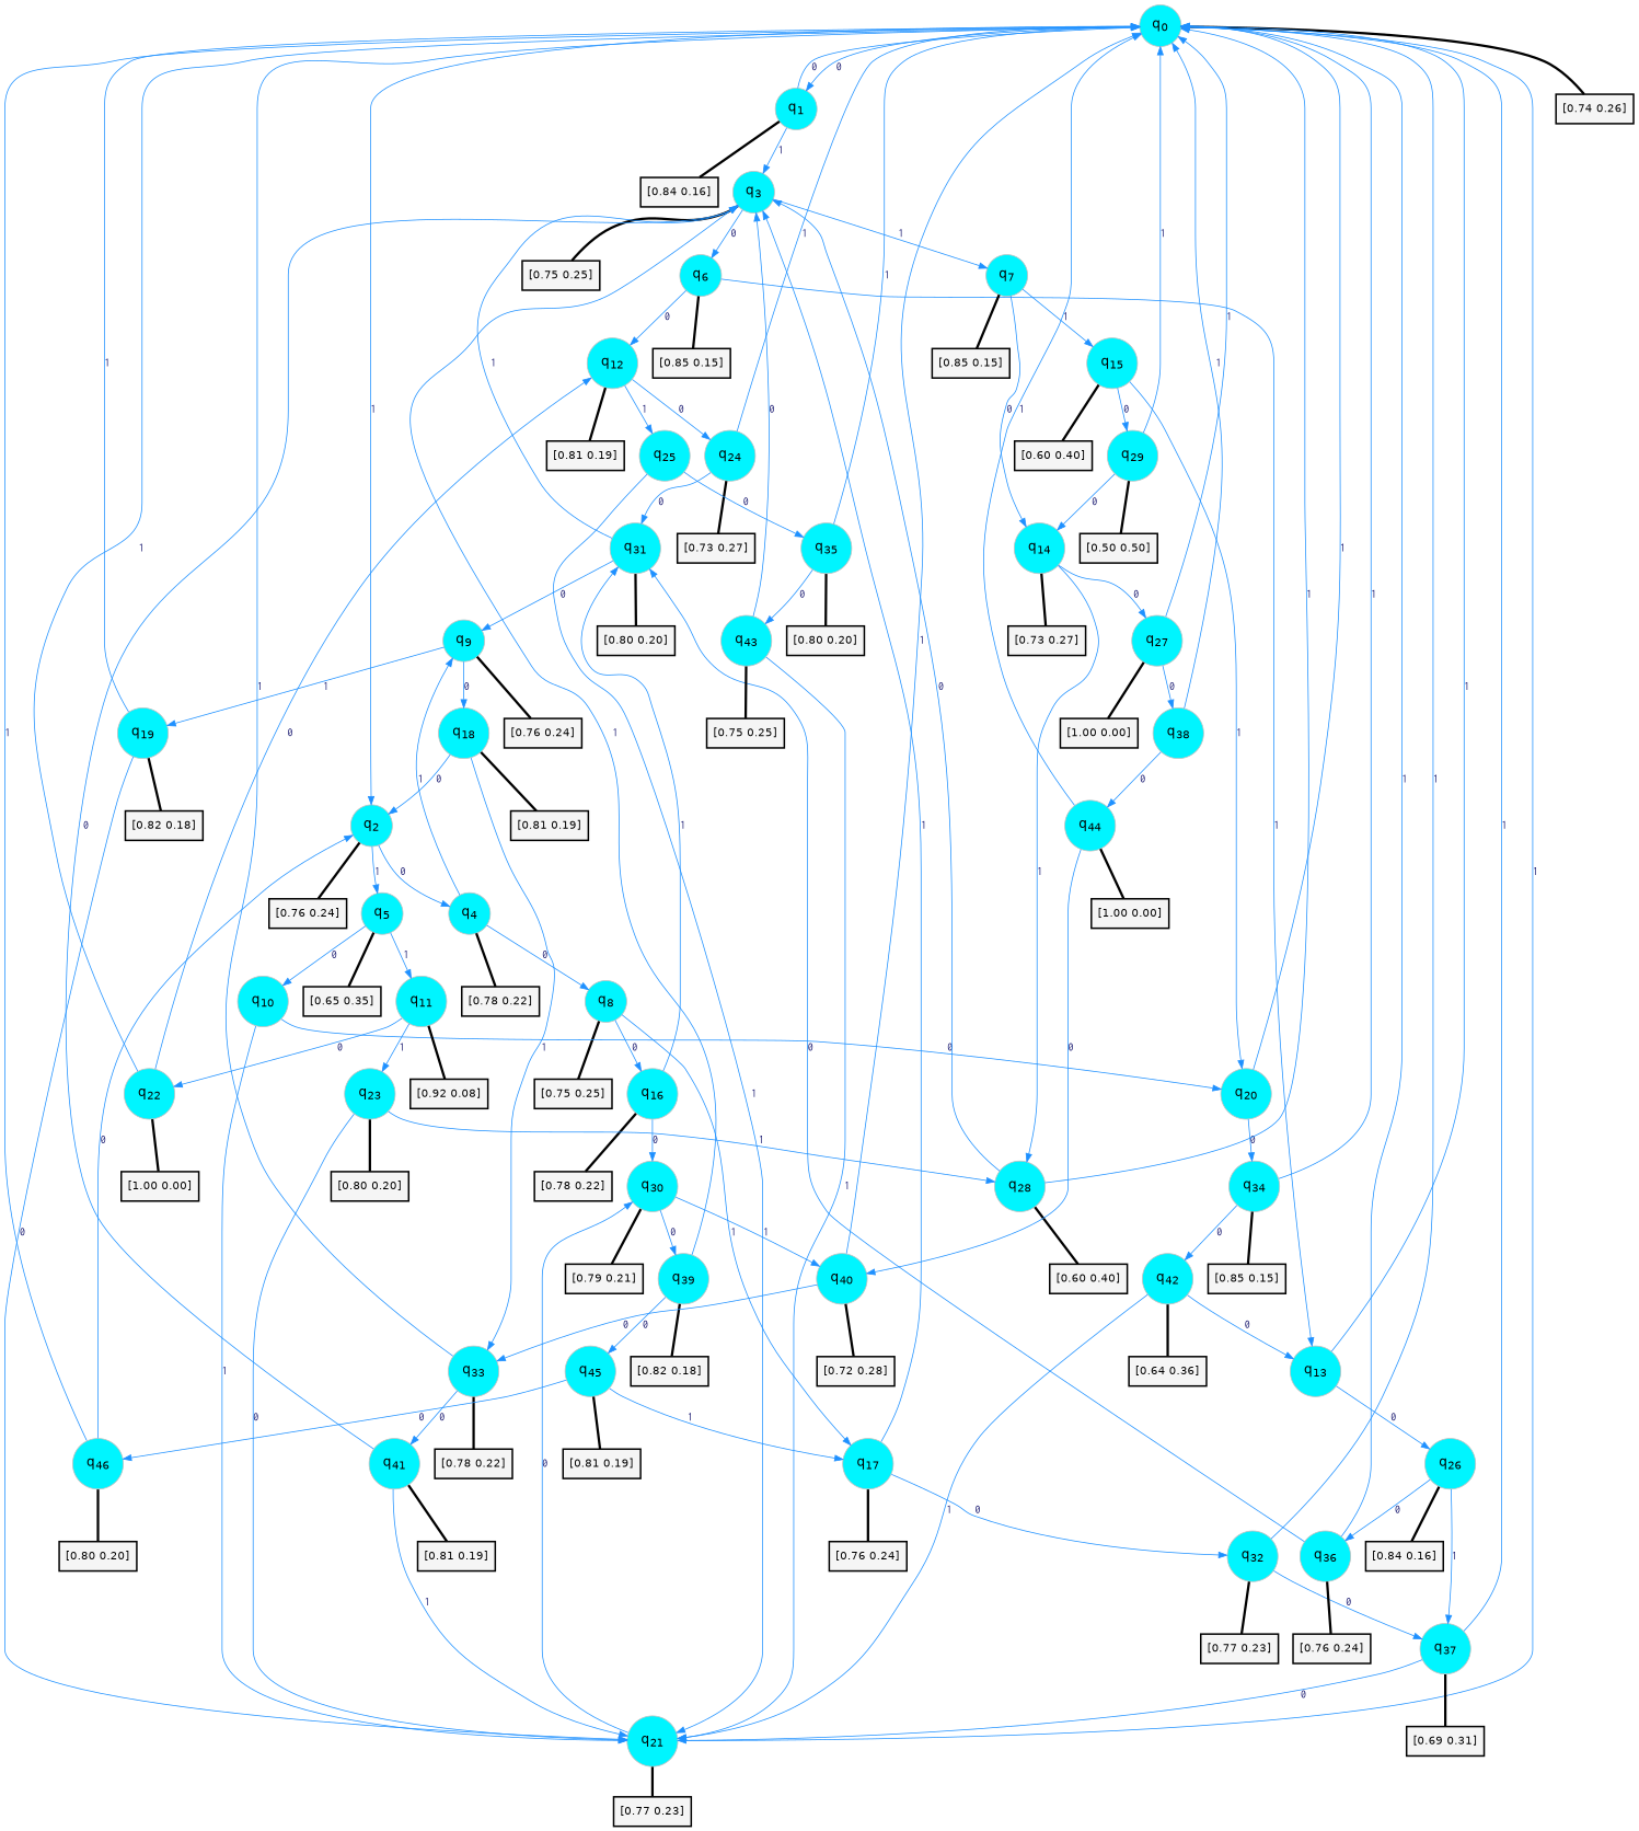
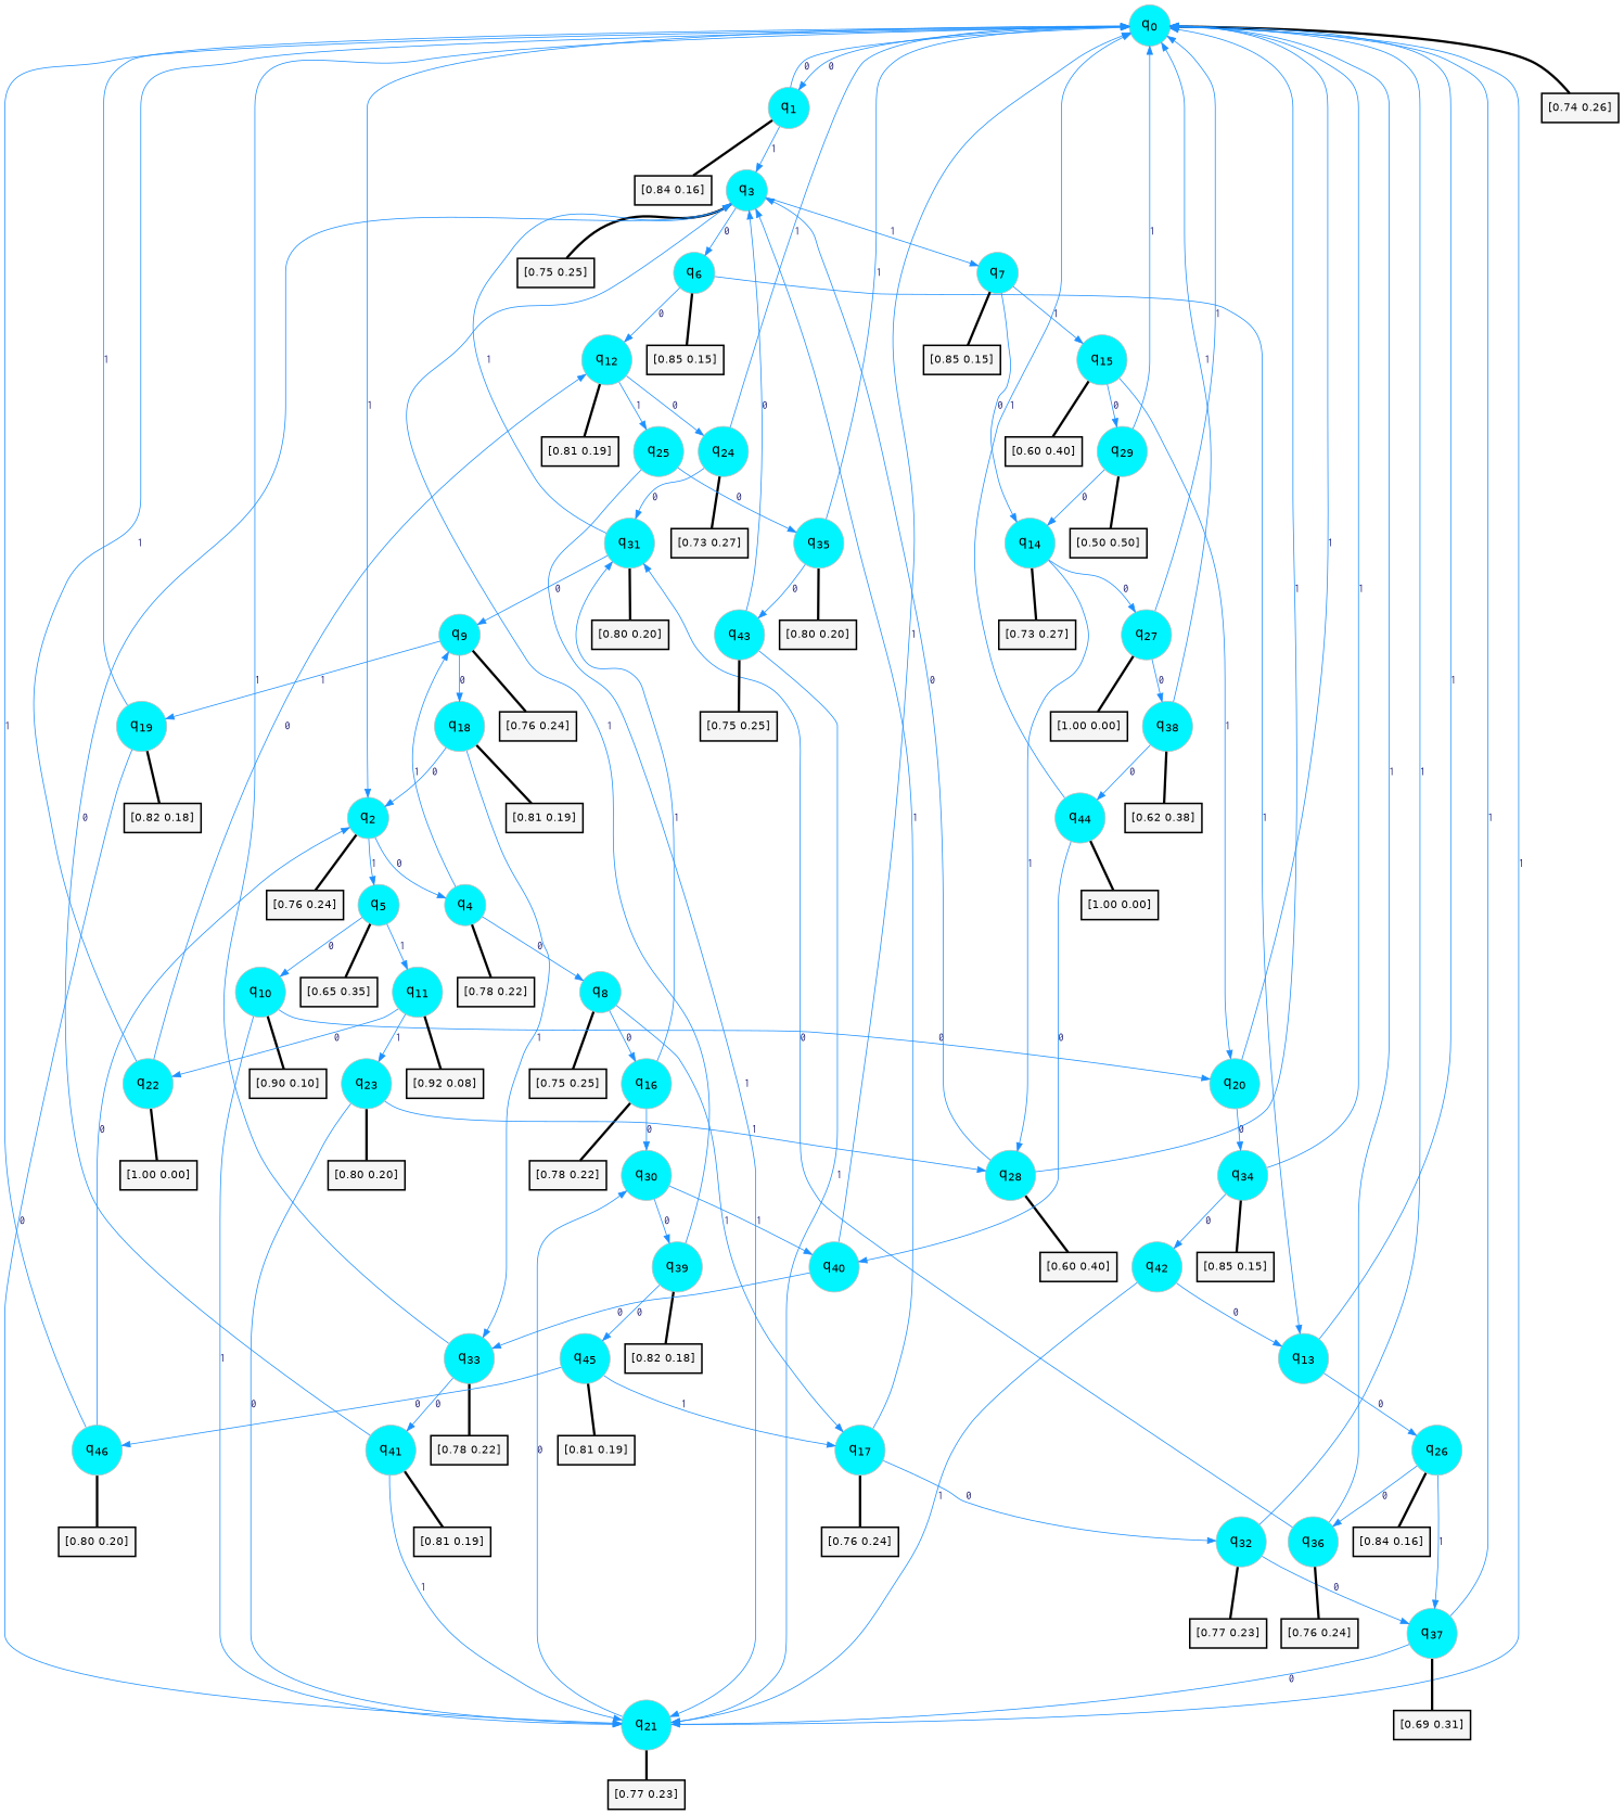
  digraph {
    rankdir=TD
    node [color=gray fillcolor=turquoise1 fontcolor=black fontname=Helvetica fontsize=16 fontweight=bold shape=circle style=filled]
    edge [arrowsize=1 color=dodgerblue1 fontcolor=midnightblue fontname=courier fontweight=bold penwidth=1 style=solid weight=20]
    n1 [label=<q<SUB>0</SUB>>]
    n2 [label=<q<SUB>1</SUB>>]
    n3 [label=<q<SUB>2</SUB>>]
    n4 [color=black fillcolor=whitesmoke fontsize=14 label="[0.74 0.26]" penwidth=2 shape=box]
    n5 [label=<q<SUB>3</SUB>>]
    n6 [color=black fillcolor=whitesmoke fontsize=14 label="[0.84 0.16]" penwidth=2 shape=box]
    n7 [label=<q<SUB>4</SUB>>]
    n8 [label=<q<SUB>5</SUB>>]
    n9 [color=black fillcolor=whitesmoke fontsize=14 label="[0.76 0.24]" penwidth=2 shape=box]
    n10 [label=<q<SUB>6</SUB>>]
    n11 [label=<q<SUB>7</SUB>>]
    n12 [color=black fillcolor=whitesmoke fontsize=14 label="[0.75 0.25]" penwidth=2 shape=box]
    n13 [label=<q<SUB>8</SUB>>]
    n14 [label=<q<SUB>9</SUB>>]
    n15 [color=black fillcolor=whitesmoke fontsize=14 label="[0.78 0.22]" penwidth=2 shape=box]
    n16 [label=<q<SUB>10</SUB>>]
    n17 [label=<q<SUB>11</SUB>>]
    n18 [color=black fillcolor=whitesmoke fontsize=14 label="[0.65 0.35]" penwidth=2 shape=box]
    n19 [label=<q<SUB>12</SUB>>]
    n20 [label=<q<SUB>13</SUB>>]
    n21 [color=black fillcolor=whitesmoke fontsize=14 label="[0.85 0.15]" penwidth=2 shape=box]
    n22 [label=<q<SUB>14</SUB>>]
    n23 [label=<q<SUB>15</SUB>>]
    n24 [color=black fillcolor=whitesmoke fontsize=14 label="[0.85 0.15]" penwidth=2 shape=box]
    n25 [label=<q<SUB>16</SUB>>]
    n26 [label=<q<SUB>17</SUB>>]
    n27 [color=black fillcolor=whitesmoke fontsize=14 label="[0.75 0.25]" penwidth=2 shape=box]
    n28 [label=<q<SUB>18</SUB>>]
    n29 [label=<q<SUB>19</SUB>>]
    n30 [color=black fillcolor=whitesmoke fontsize=14 label="[0.76 0.24]" penwidth=2 shape=box]
    n31 [label=<q<SUB>20</SUB>>]
    n32 [label=<q<SUB>21</SUB>>]
+   n33 [color=black fillcolor=whitesmoke fontsize=14 label="[0.90 0.10]" penwidth=2 shape=box]
    n34 [label=<q<SUB>22</SUB>>]
    n35 [label=<q<SUB>23</SUB>>]
    n36 [color=black fillcolor=whitesmoke fontsize=14 label="[0.92 0.08]" penwidth=2 shape=box]
    n37 [label=<q<SUB>24</SUB>>]
    n38 [label=<q<SUB>25</SUB>>]
    n39 [color=black fillcolor=whitesmoke fontsize=14 label="[0.81 0.19]" penwidth=2 shape=box]
    n40 [label=<q<SUB>26</SUB>>]
    n41 [label=<q<SUB>27</SUB>>]
    n42 [label=<q<SUB>28</SUB>>]
    n43 [color=black fillcolor=whitesmoke fontsize=14 label="[0.73 0.27]" penwidth=2 shape=box]
    n44 [label=<q<SUB>29</SUB>>]
    n45 [color=black fillcolor=whitesmoke fontsize=14 label="[0.60 0.40]" penwidth=2 shape=box]
    n46 [label=<q<SUB>30</SUB>>]
    n47 [label=<q<SUB>31</SUB>>]
    n48 [color=black fillcolor=whitesmoke fontsize=14 label="[0.78 0.22]" penwidth=2 shape=box]
    n49 [label=<q<SUB>32</SUB>>]
    n50 [color=black fillcolor=whitesmoke fontsize=14 label="[0.76 0.24]" penwidth=2 shape=box]
    n51 [label=<q<SUB>33</SUB>>]
    n52 [color=black fillcolor=whitesmoke fontsize=14 label="[0.81 0.19]" penwidth=2 shape=box]
    n53 [color=black fillcolor=whitesmoke fontsize=14 label="[0.82 0.18]" penwidth=2 shape=box]
    n54 [label=<q<SUB>34</SUB>>]
    n55 [color=black fillcolor=whitesmoke fontsize=14 label="[0.77 0.23]" penwidth=2 shape=box]
    n56 [color=black fillcolor=whitesmoke fontsize=14 label="[1.00 0.00]" penwidth=2 shape=box]
    n57 [color=black fillcolor=whitesmoke fontsize=14 label="[0.80 0.20]" penwidth=2 shape=box]
    n58 [color=black fillcolor=whitesmoke fontsize=14 label="[0.73 0.27]" penwidth=2 shape=box]
    n59 [label=<q<SUB>35</SUB>>]
    n60 [label=<q<SUB>36</SUB>>]
    n61 [label=<q<SUB>37</SUB>>]
    n62 [color=black fillcolor=whitesmoke fontsize=14 label="[0.84 0.16]" penwidth=2 shape=box]
    n63 [label=<q<SUB>38</SUB>>]
    n64 [color=black fillcolor=whitesmoke fontsize=14 label="[1.00 0.00]" penwidth=2 shape=box]
    n65 [color=black fillcolor=whitesmoke fontsize=14 label="[0.60 0.40]" penwidth=2 shape=box]
    n66 [color=black fillcolor=whitesmoke fontsize=14 label="[0.50 0.50]" penwidth=2 shape=box]
    n67 [label=<q<SUB>39</SUB>>]
    n68 [label=<q<SUB>40</SUB>>]
-   n69 [color=black fillcolor=whitesmoke fontsize=14 label="[0.79 0.21]" penwidth=2 shape=box]
    n70 [color=black fillcolor=whitesmoke fontsize=14 label="[0.80 0.20]" penwidth=2 shape=box]
    n71 [color=black fillcolor=whitesmoke fontsize=14 label="[0.77 0.23]" penwidth=2 shape=box]
    n72 [label=<q<SUB>41</SUB>>]
    n73 [color=black fillcolor=whitesmoke fontsize=14 label="[0.78 0.22]" penwidth=2 shape=box]
    n74 [label=<q<SUB>42</SUB>>]
    n75 [color=black fillcolor=whitesmoke fontsize=14 label="[0.85 0.15]" penwidth=2 shape=box]
    n76 [label=<q<SUB>43</SUB>>]
    n77 [color=black fillcolor=whitesmoke fontsize=14 label="[0.80 0.20]" penwidth=2 shape=box]
    n78 [color=black fillcolor=whitesmoke fontsize=14 label="[0.76 0.24]" penwidth=2 shape=box]
    n79 [color=black fillcolor=whitesmoke fontsize=14 label="[0.69 0.31]" penwidth=2 shape=box]
    n80 [label=<q<SUB>44</SUB>>]
+   n81 [color=black fillcolor=whitesmoke fontsize=14 label="[0.62 0.38]" penwidth=2 shape=box]
    n82 [label=<q<SUB>45</SUB>>]
    n83 [color=black fillcolor=whitesmoke fontsize=14 label="[0.82 0.18]" penwidth=2 shape=box]
-   n84 [color=black fillcolor=whitesmoke fontsize=14 label="[0.72 0.28]" penwidth=2 shape=box]
    n85 [color=black fillcolor=whitesmoke fontsize=14 label="[0.81 0.19]" penwidth=2 shape=box]
-   n86 [color=black fillcolor=whitesmoke fontsize=14 label="[0.64 0.36]" penwidth=2 shape=box]
    n87 [color=black fillcolor=whitesmoke fontsize=14 label="[0.75 0.25]" penwidth=2 shape=box]
    n88 [color=black fillcolor=whitesmoke fontsize=14 label="[1.00 0.00]" penwidth=2 shape=box]
    n89 [label=<q<SUB>46</SUB>>]
    n90 [color=black fillcolor=whitesmoke fontsize=14 label="[0.81 0.19]" penwidth=2 shape=box]
    n91 [color=black fillcolor=whitesmoke fontsize=14 label="[0.80 0.20]" penwidth=2 shape=box]
    n1 -> n2 [label=0]
    n1 -> n3 [label=1]
    n1 -> n4 [arrowhead=none color=black penwidth=3]
    n2 -> n1 [label=0]
    n2 -> n5 [label=1]
    n2 -> n6 [arrowhead=none color=black penwidth=3]
    n3 -> n7 [label=0]
    n3 -> n8 [label=1]
    n3 -> n9 [arrowhead=none color=black penwidth=3]
    n5 -> n10 [label=0]
    n5 -> n11 [label=1]
    n5 -> n12 [arrowhead=none color=black penwidth=3]
    n7 -> n13 [label=0]
    n7 -> n14 [label=1]
    n7 -> n15 [arrowhead=none color=black penwidth=3]
    n8 -> n16 [label=0]
    n8 -> n17 [label=1]
    n8 -> n18 [arrowhead=none color=black penwidth=3]
    n10 -> n19 [label=0]
    n10 -> n20 [label=1]
    n10 -> n21 [arrowhead=none color=black penwidth=3]
    n11 -> n22 [label=0]
    n11 -> n23 [label=1]
    n11 -> n24 [arrowhead=none color=black penwidth=3]
    n13 -> n25 [label=0]
    n13 -> n26 [label=1]
    n13 -> n27 [arrowhead=none color=black penwidth=3]
    n14 -> n28 [label=0]
    n14 -> n29 [label=1]
    n14 -> n30 [arrowhead=none color=black penwidth=3]
    n16 -> n31 [label=0]
    n16 -> n32 [label=1]
+   n16 -> n33 [arrowhead=none color=black penwidth=3]
    n17 -> n34 [label=0]
    n17 -> n35 [label=1]
    n17 -> n36 [arrowhead=none color=black penwidth=3]
    n19 -> n37 [label=0]
    n19 -> n38 [label=1]
    n19 -> n39 [arrowhead=none color=black penwidth=3]
    n20 -> n1 [label=1]
    n20 -> n40 [label=0]
    n22 -> n41 [label=0]
    n22 -> n42 [label=1]
    n22 -> n43 [arrowhead=none color=black penwidth=3]
    n23 -> n31 [label=1]
    n23 -> n44 [label=0]
    n23 -> n45 [arrowhead=none color=black penwidth=3]
    n25 -> n46 [label=0]
    n25 -> n47 [label=1]
    n25 -> n48 [arrowhead=none color=black penwidth=3]
    n26 -> n5 [label=1]
    n26 -> n49 [label=0]
    n26 -> n50 [arrowhead=none color=black penwidth=3]
    n28 -> n3 [label=0]
    n28 -> n51 [label=1]
    n28 -> n52 [arrowhead=none color=black penwidth=3]
    n29 -> n1 [label=1]
    n29 -> n32 [label=0]
    n29 -> n53 [arrowhead=none color=black penwidth=3]
    n31 -> n1 [label=1]
    n31 -> n54 [label=0]
    n32 -> n1 [label=1]
    n32 -> n46 [label=0]
    n32 -> n55 [arrowhead=none color=black penwidth=3]
    n34 -> n1 [label=1]
    n34 -> n19 [label=0]
    n34 -> n56 [arrowhead=none color=black penwidth=3]
    n35 -> n32 [label=0]
    n35 -> n42 [label=1]
    n35 -> n57 [arrowhead=none color=black penwidth=3]
    n37 -> n1 [label=1]
    n37 -> n47 [label=0]
    n37 -> n58 [arrowhead=none color=black penwidth=3]
    n38 -> n32 [label=1]
    n38 -> n59 [label=0]
    n40 -> n60 [label=0]
    n40 -> n61 [label=1]
    n40 -> n62 [arrowhead=none color=black penwidth=3]
    n41 -> n1 [label=1]
    n41 -> n63 [label=0]
    n41 -> n64 [arrowhead=none color=black penwidth=3]
    n42 -> n1 [label=1]
    n42 -> n5 [label=0]
    n42 -> n65 [arrowhead=none color=black penwidth=3]
    n44 -> n1 [label=1]
    n44 -> n22 [label=0]
    n44 -> n66 [arrowhead=none color=black penwidth=3]
    n46 -> n67 [label=0]
    n46 -> n68 [label=1]
-   n46 -> n69 [arrowhead=none color=black penwidth=3]
    n47 -> n5 [label=1]
    n47 -> n14 [label=0]
    n47 -> n70 [arrowhead=none color=black penwidth=3]
    n49 -> n1 [label=1]
    n49 -> n61 [label=0]
    n49 -> n71 [arrowhead=none color=black penwidth=3]
    n51 -> n1 [label=1]
    n51 -> n72 [label=0]
    n51 -> n73 [arrowhead=none color=black penwidth=3]
    n54 -> n1 [label=1]
    n54 -> n74 [label=0]
    n54 -> n75 [arrowhead=none color=black penwidth=3]
    n59 -> n1 [label=1]
    n59 -> n76 [label=0]
    n59 -> n77 [arrowhead=none color=black penwidth=3]
    n60 -> n1 [label=1]
    n60 -> n47 [label=0]
    n60 -> n78 [arrowhead=none color=black penwidth=3]
    n61 -> n1 [label=1]
    n61 -> n32 [label=0]
    n61 -> n79 [arrowhead=none color=black penwidth=3]
    n63 -> n1 [label=1]
    n63 -> n80 [label=0]
+   n63 -> n81 [arrowhead=none color=black penwidth=3]
    n67 -> n5 [label=1]
    n67 -> n82 [label=0]
    n67 -> n83 [arrowhead=none color=black penwidth=3]
    n68 -> n1 [label=1]
    n68 -> n51 [label=0]
-   n68 -> n84 [arrowhead=none color=black penwidth=3]
    n72 -> n5 [label=0]
    n72 -> n32 [label=1]
    n72 -> n85 [arrowhead=none color=black penwidth=3]
    n74 -> n20 [label=0]
    n74 -> n32 [label=1]
-   n74 -> n86 [arrowhead=none color=black penwidth=3]
    n76 -> n5 [label=0]
    n76 -> n32 [label=1]
    n76 -> n87 [arrowhead=none color=black penwidth=3]
    n80 -> n1 [label=1]
    n80 -> n68 [label=0]
    n80 -> n88 [arrowhead=none color=black penwidth=3]
    n82 -> n26 [label=1]
    n82 -> n89 [label=0]
    n82 -> n90 [arrowhead=none color=black penwidth=3]
    n89 -> n1 [label=1]
    n89 -> n3 [label=0]
    n89 -> n91 [arrowhead=none color=black penwidth=3]
  }
